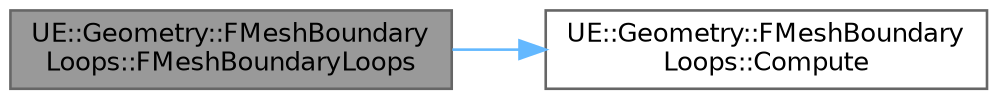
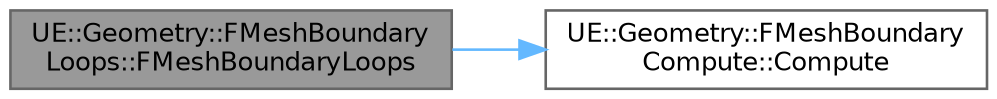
  digraph {
    rankdir=LR
    node [fontname=Helvetica fontsize=10 shape=box style=filled]
    n1 [color=gray40 fillcolor=grey60 fontcolor=black height=0.2 label="UE::Geometry::FMeshBoundary\lLoops::FMeshBoundaryLoops" width=0.4]
-   n2 [color=grey40 fillcolor=white height=0.2 label="UE::Geometry::FMeshBoundary\lLoops::Compute" width=0.4]
+   n2 [color=grey40 fillcolor=white height=0.2 label="UE::Geometry::FMeshBoundary\lCompute::Compute" width=0.4]
    n1 -> n2 [color=steelblue1 fontname=Helvetica fontsize=10 labelfontname=Helvetica labelfontsize=10 style=solid]
  }
